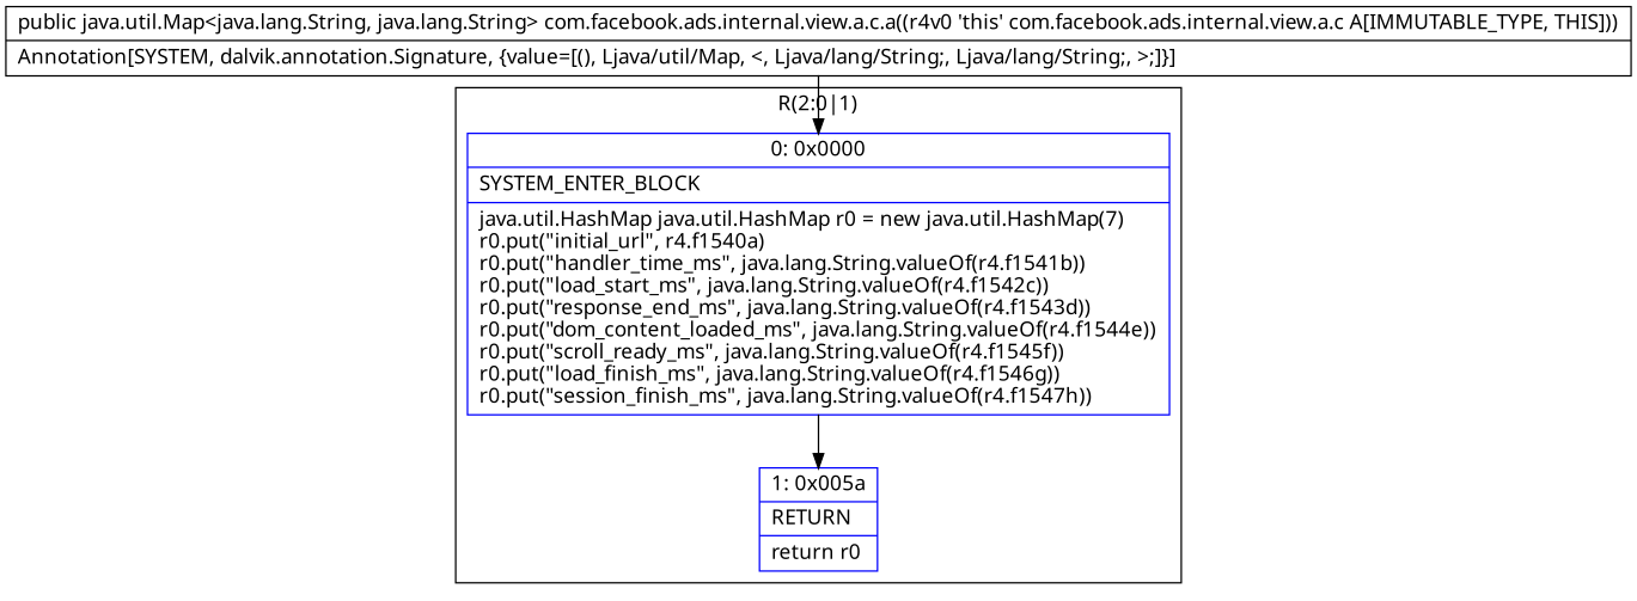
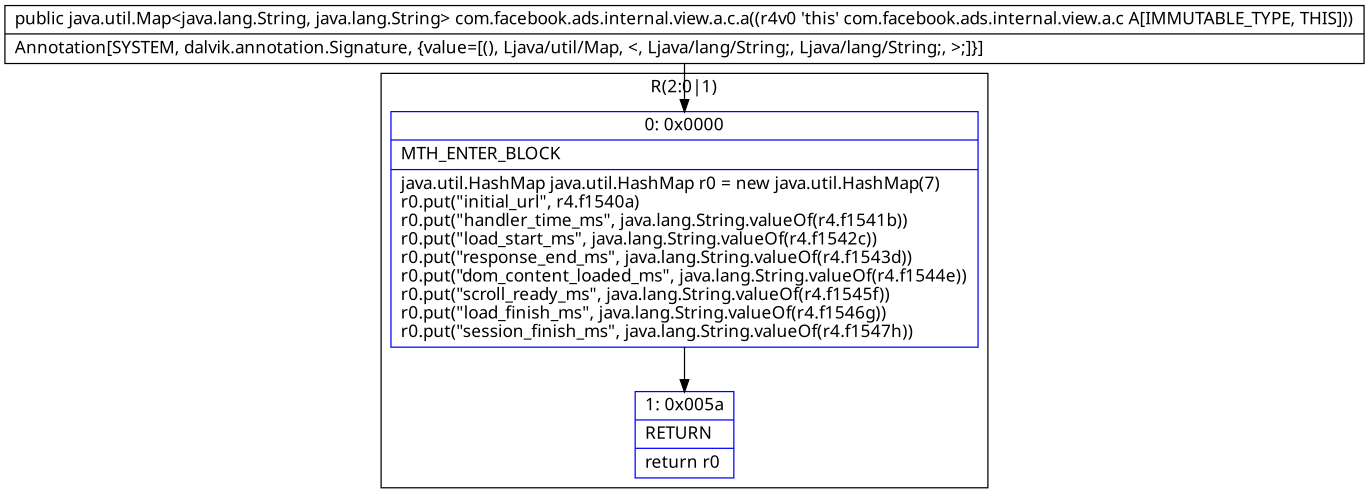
  digraph {
    fontname="Noto Sans"
    node [color=blue shape=record fontname="Noto Sans"]
    edge [fontname="Noto Sans"]
-   n1 [label="{0\:\ 0x0000|SYSTEM_ENTER_BLOCK\l|java.util.HashMap java.util.HashMap r0 = new java.util.HashMap(7)\lr0.put(\"initial_url\", r4.f1540a)\lr0.put(\"handler_time_ms\", java.lang.String.valueOf(r4.f1541b))\lr0.put(\"load_start_ms\", java.lang.String.valueOf(r4.f1542c))\lr0.put(\"response_end_ms\", java.lang.String.valueOf(r4.f1543d))\lr0.put(\"dom_content_loaded_ms\", java.lang.String.valueOf(r4.f1544e))\lr0.put(\"scroll_ready_ms\", java.lang.String.valueOf(r4.f1545f))\lr0.put(\"load_finish_ms\", java.lang.String.valueOf(r4.f1546g))\lr0.put(\"session_finish_ms\", java.lang.String.valueOf(r4.f1547h))\l}"]
+   n1 [label="{0\:\ 0x0000|MTH_ENTER_BLOCK\l|java.util.HashMap java.util.HashMap r0 = new java.util.HashMap(7)\lr0.put(\"initial_url\", r4.f1540a)\lr0.put(\"handler_time_ms\", java.lang.String.valueOf(r4.f1541b))\lr0.put(\"load_start_ms\", java.lang.String.valueOf(r4.f1542c))\lr0.put(\"response_end_ms\", java.lang.String.valueOf(r4.f1543d))\lr0.put(\"dom_content_loaded_ms\", java.lang.String.valueOf(r4.f1544e))\lr0.put(\"scroll_ready_ms\", java.lang.String.valueOf(r4.f1545f))\lr0.put(\"load_finish_ms\", java.lang.String.valueOf(r4.f1546g))\lr0.put(\"session_finish_ms\", java.lang.String.valueOf(r4.f1547h))\l}"]
    n2 [label="{1\:\ 0x005a|RETURN\l|return r0\l}"]
    n3 [label="{public java.util.Map\<java.lang.String, java.lang.String\> com.facebook.ads.internal.view.a.c.a((r4v0 'this' com.facebook.ads.internal.view.a.c A[IMMUTABLE_TYPE, THIS]))  | Annotation[SYSTEM, dalvik.annotation.Signature, \{value=[(), Ljava\/util\/Map, \<, Ljava\/lang\/String;, Ljava\/lang\/String;, \>;]\}]\l}" color=""]
    subgraph cluster_1 {
      label="R(2:0|1)"
      n1
      n2
    }
    n1 -> n2
    n3 -> n1
  }
